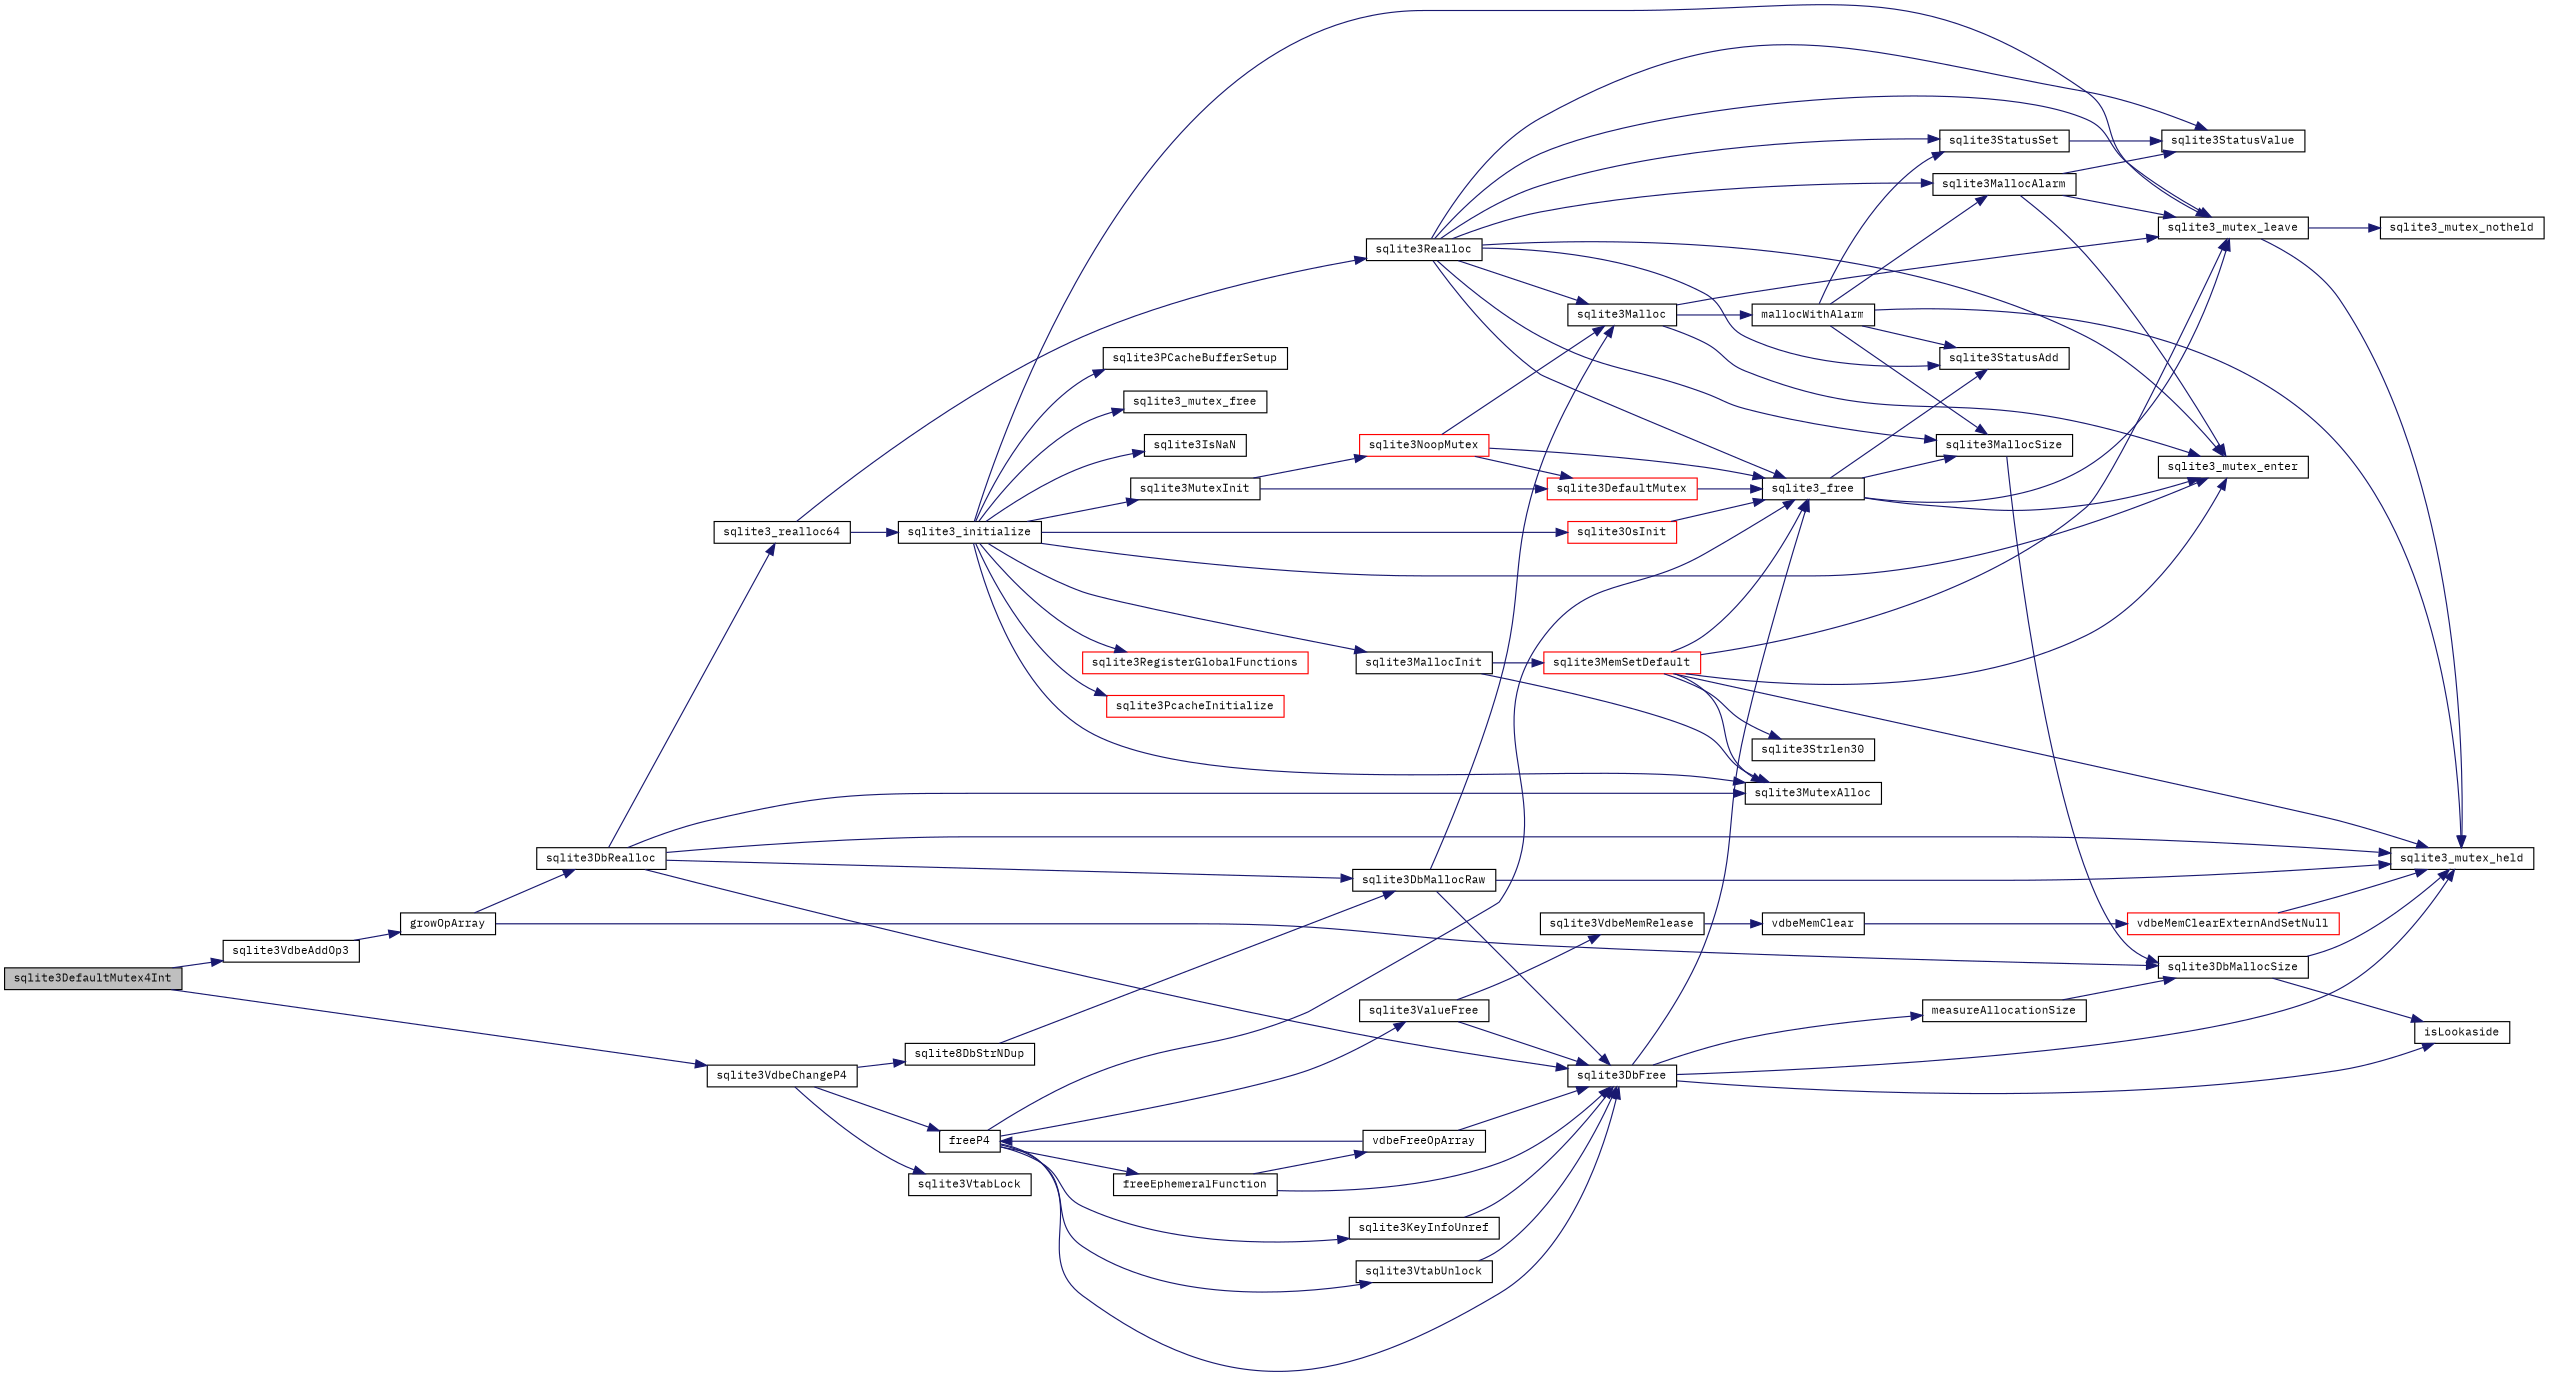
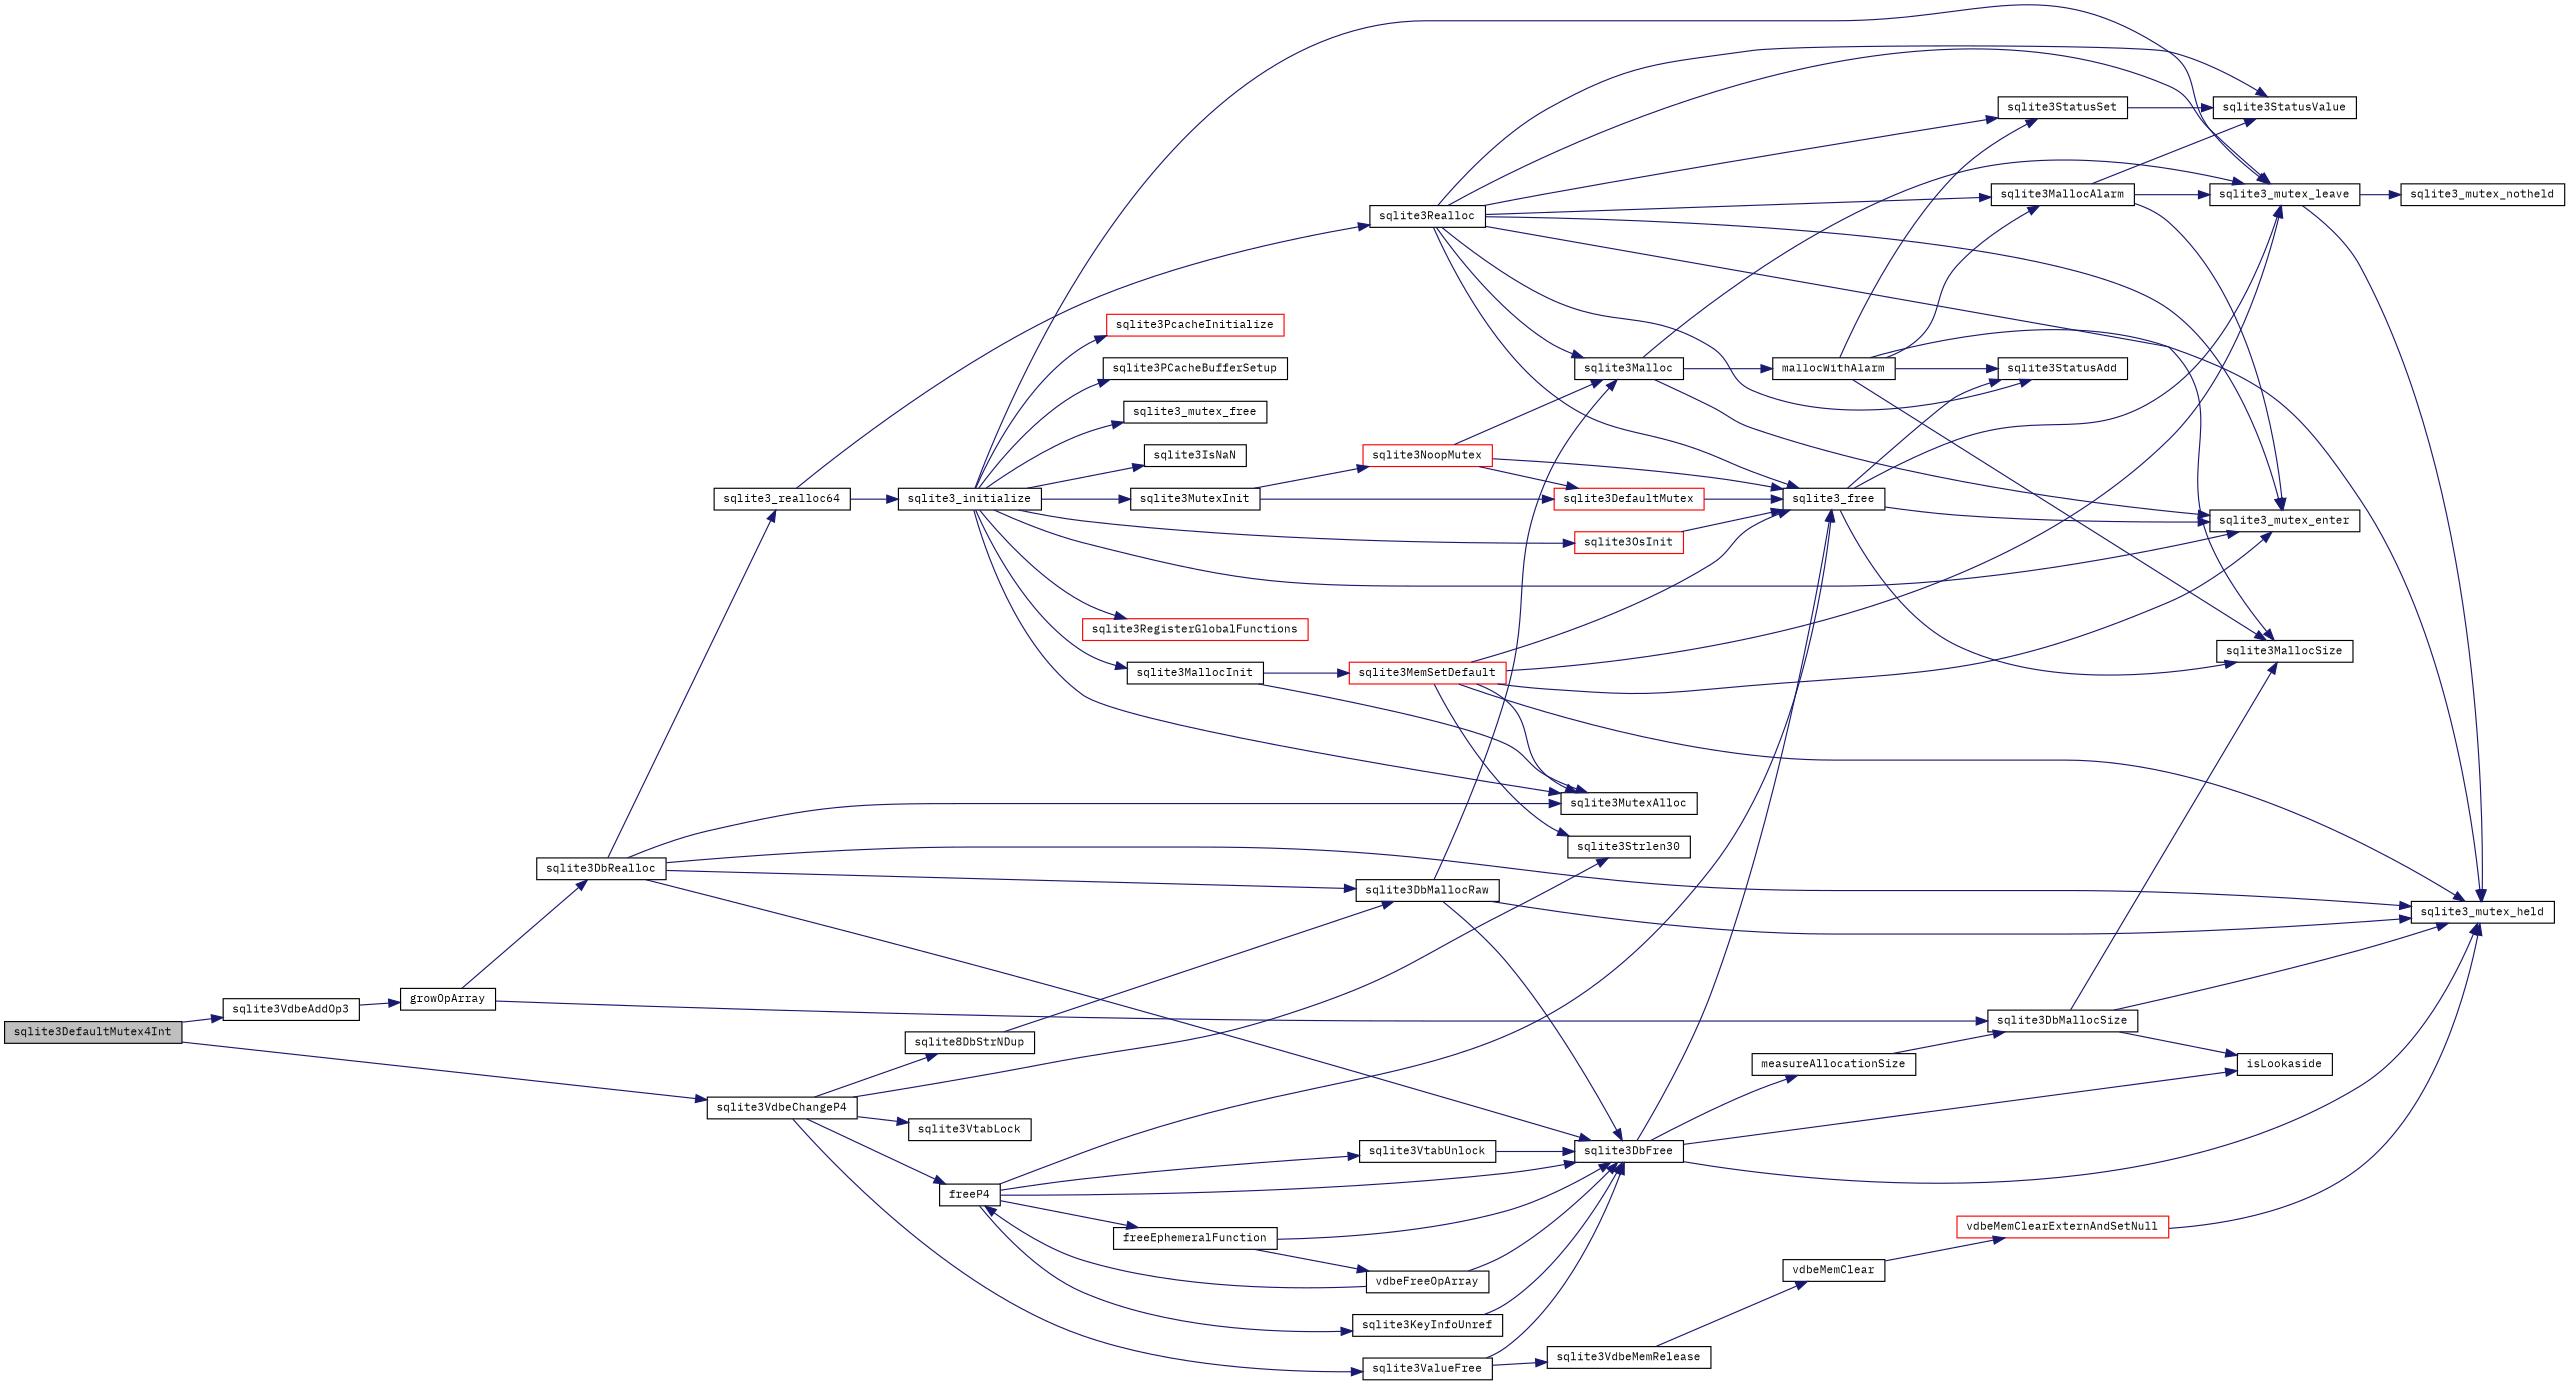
  digraph {
    fontname="IBM Plex Mono"
    rankdir=LR
    node [color=black fillcolor=white fontname="IBM Plex Mono" fontsize=10 shape=record style=filled]
    edge [color=midnightblue fontname="IBM Plex Mono" fontsize=10 labelfontname=FreeSans labelfontsize=10 style=solid]
    n1 [fillcolor=grey75 fontcolor=black height=0.2 label=sqlite3DefaultMutex4Int width=0.4]
    n2 [height=0.2 label=sqlite3VdbeAddOp3 width=0.4]
    n3 [height=0.2 label=sqlite3VdbeChangeP4 width=0.4]
    n4 [height=0.2 label=growOpArray width=0.4]
    n5 [height=0.2 label=sqlite3Strlen30 width=0.4]
    n6 [height=0.2 label=freeP4 width=0.4]
    n7 [height=0.2 label=sqlite3VtabLock width=0.4]
    n8 [height=0.2 label=sqlite8DbStrNDup width=0.4]
    n9 [height=0.2 label=sqlite3DbRealloc width=0.4]
    n10 [height=0.2 label=sqlite3DbMallocSize width=0.4]
    n11 [height=0.2 label=sqlite3_mutex_held width=0.4]
    n12 [height=0.2 label=sqlite3DbMallocRaw width=0.4]
    n13 [height=0.2 label=sqlite3DbFree width=0.4]
    n14 [height=0.2 label=sqlite3_realloc64 width=0.4]
    n15 [height=0.2 label=sqlite3MutexAlloc width=0.4]
    n16 [height=0.2 label=isLookaside width=0.4]
    n17 [height=0.2 label=sqlite3MallocSize width=0.4]
    n18 [height=0.2 label=sqlite3Malloc width=0.4]
    n19 [height=0.2 label=measureAllocationSize width=0.4]
    n20 [height=0.2 label=sqlite3_free width=0.4]
    n21 [height=0.2 label=sqlite3_initialize width=0.4]
    n22 [height=0.2 label=sqlite3Realloc width=0.4]
    n23 [height=0.2 label=sqlite3_mutex_enter width=0.4]
    n24 [height=0.2 label=mallocWithAlarm width=0.4]
    n25 [height=0.2 label=sqlite3_mutex_leave width=0.4]
    n26 [height=0.2 label=sqlite3StatusSet width=0.4]
    n27 [height=0.2 label=sqlite3MallocAlarm width=0.4]
    n28 [height=0.2 label=sqlite3StatusAdd width=0.4]
    n29 [height=0.2 label=sqlite3_mutex_notheld width=0.4]
    n30 [height=0.2 label=sqlite3StatusValue width=0.4]
    n31 [height=0.2 label=sqlite3MutexInit width=0.4]
    n32 [height=0.2 label=sqlite3MallocInit width=0.4]
    n33 [color=red height=0.2 label=sqlite3RegisterGlobalFunctions width=0.4]
    n34 [color=red height=0.2 label=sqlite3PcacheInitialize width=0.4]
    n35 [color=red height=0.2 label=sqlite3OsInit width=0.4]
    n36 [height=0.2 label=sqlite3PCacheBufferSetup width=0.4]
    n37 [height=0.2 label=sqlite3_mutex_free width=0.4]
    n38 [height=0.2 label=sqlite3IsNaN width=0.4]
    n39 [color=red height=0.2 label=sqlite3DefaultMutex width=0.4]
    n40 [color=red height=0.2 label=sqlite3NoopMutex width=0.4]
    n41 [color=red height=0.2 label=sqlite3MemSetDefault width=0.4]
    n42 [height=0.2 label=sqlite3KeyInfoUnref width=0.4]
    n43 [height=0.2 label=freeEphemeralFunction width=0.4]
    n44 [height=0.2 label=sqlite3ValueFree width=0.4]
    n45 [height=0.2 label=sqlite3VtabUnlock width=0.4]
    n46 [height=0.2 label=vdbeFreeOpArray width=0.4]
    n47 [height=0.2 label=sqlite3VdbeMemRelease width=0.4]
    n48 [height=0.2 label=vdbeMemClear width=0.4]
    n49 [color=red height=0.2 label=vdbeMemClearExternAndSetNull width=0.4]
    n1 -> n2
    n1 -> n3
    n2 -> n4
+   n3 -> n5
    n3 -> n6
    n3 -> n7
    n3 -> n8
    n4 -> n9
    n4 -> n10
    n6 -> n13
    n6 -> n20
    n6 -> n42
    n6 -> n43
-   n6 -> n44
+   n3 -> n44
    n6 -> n45
    n8 -> n12
    n9 -> n11
    n9 -> n12
    n9 -> n13
    n9 -> n14
    n9 -> n15
    n10 -> n11
    n10 -> n16
-   n17 -> n10
+   n10 -> n17
    n12 -> n11
    n12 -> n13
    n12 -> n18
    n13 -> n11
    n13 -> n16
    n13 -> n19
    n13 -> n20
    n14 -> n21
    n14 -> n22
    n18 -> n23
    n18 -> n24
    n18 -> n25
    n19 -> n10
    n20 -> n17
    n20 -> n23
    n20 -> n25
    n20 -> n28
    n21 -> n15
    n21 -> n23
    n21 -> n25
    n21 -> n31
    n21 -> n32
    n21 -> n33
    n21 -> n34
    n21 -> n35
    n21 -> n36
    n21 -> n37
    n21 -> n38
    n22 -> n17
    n22 -> n18
    n22 -> n20
    n22 -> n23
    n22 -> n25
    n22 -> n26
    n22 -> n27
    n22 -> n28
    n22 -> n30
    n24 -> n11
    n24 -> n17
    n24 -> n26
    n24 -> n27
    n24 -> n28
    n25 -> n11
    n25 -> n29
    n26 -> n30
    n27 -> n23
    n27 -> n25
    n27 -> n30
    n31 -> n39
    n31 -> n40
    n32 -> n15
    n32 -> n41
    n35 -> n20
    n39 -> n20
    n40 -> n18
    n40 -> n20
    n40 -> n39
    n41 -> n5
    n41 -> n11
    n41 -> n15
    n41 -> n20
    n41 -> n23
    n41 -> n25
    n42 -> n13
    n43 -> n13
    n43 -> n46
    n44 -> n13
    n44 -> n47
    n45 -> n13
    n46 -> n6
    n46 -> n13
    n47 -> n48
    n48 -> n49
    n49 -> n11
  }
